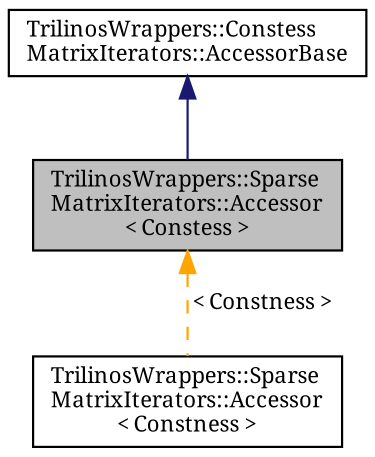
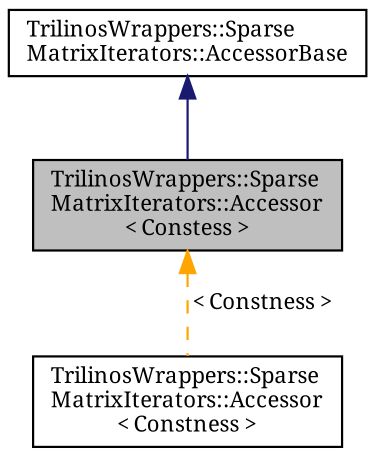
  digraph {
    fontname="Noto Serif"
    node [color=black fillcolor=white fontname="Noto Serif" fontsize=10 shape=record style=filled]
    edge [dir=back fontname="Noto Serif" fontsize=10 labelfontname=Helvetica labelfontsize=10]
    n1 [fillcolor=grey75 fontcolor=black height=0.2 label="TrilinosWrappers::Sparse\lMatrixIterators::Accessor\l\< Constess \>" width=0.4]
    n2 [height=0.2 label="TrilinosWrappers::Sparse\lMatrixIterators::Accessor\l\< Constness \>" width=0.4]
-   n3 [height=0.2 label="TrilinosWrappers::Constess\lMatrixIterators::AccessorBase" width=0.4]
+   n3 [height=0.2 label="TrilinosWrappers::Sparse\lMatrixIterators::AccessorBase" width=0.4]
    n1 -> n2 [color=orange label=" \< Constness \>" style=dashed]
    n3 -> n1 [color=midnightblue style=solid]
  }
